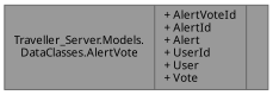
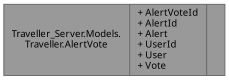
  digraph {
    rankdir=LR
    fontname="Noto Sans"
-   n1 [color=gray40 fillcolor=grey60 fontcolor=black fontname="Noto Sans" fontsize=10 height=0.2 label="{Traveller_Server.Models.\lDataClasses.AlertVote\n|+ AlertVoteId\l+ AlertId\l+ Alert\l+ UserId\l+ User\l+ Vote\l|}" shape=record style=filled width=0.4]
+   n1 [color=gray40 fillcolor=grey60 fontcolor=black fontname="Noto Sans" fontsize=10 height=0.2 label="{Traveller_Server.Models.\lTraveller.AlertVote\n|+ AlertVoteId\l+ AlertId\l+ Alert\l+ UserId\l+ User\l+ Vote\l|}" shape=record style=filled width=0.4]
  }
